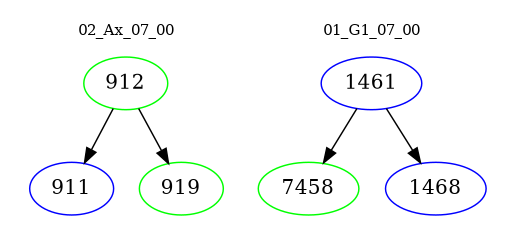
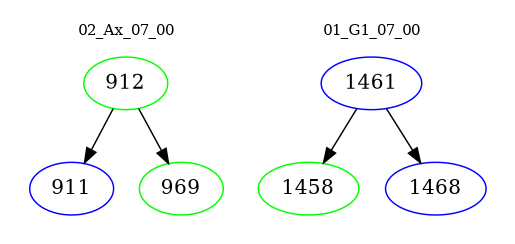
  digraph {
    node [color=green]
    edge [color=black]
    n1 [label=912]
    n2 [color=blue label=911]
-   n3 [label=919]
+   n3 [label=969]
    n4 [color=blue label=1461]
-   n5 [label=7458]
+   n5 [label=1458]
    n6 [color=blue label=1468]
    subgraph cluster_1 {
      color=white
      fontsize=10
      label="02_Ax_07_00"
      n1
      n2
      n3
    }
    subgraph cluster_2 {
      color=white
      fontsize=10
      label="01_G1_07_00"
      n4
      n5
      n6
    }
    n1 -> n2
    n1 -> n3
    n4 -> n5
    n4 -> n6
  }
